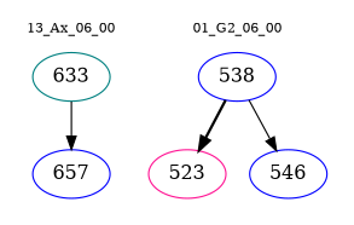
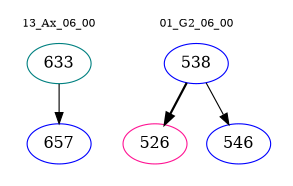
  digraph {
    node [color=blue]
    edge [color=black style=solid]
    n1 [color=teal label=633]
    n2 [label=657]
    n3 [label=538]
-   n4 [color=deeppink label=523]
+   n4 [color=deeppink label=526]
    n5 [label=546]
    subgraph cluster_1 {
      color=white
      fontsize=10
      label="13_Ax_06_00"
      n1
      n2
    }
    subgraph cluster_2 {
      color=white
      fontsize=10
      label="01_G2_06_00"
      n3
      n4
      n5
    }
    n1 -> n2
    n3 -> n4 [style=bold]
    n3 -> n5
  }
